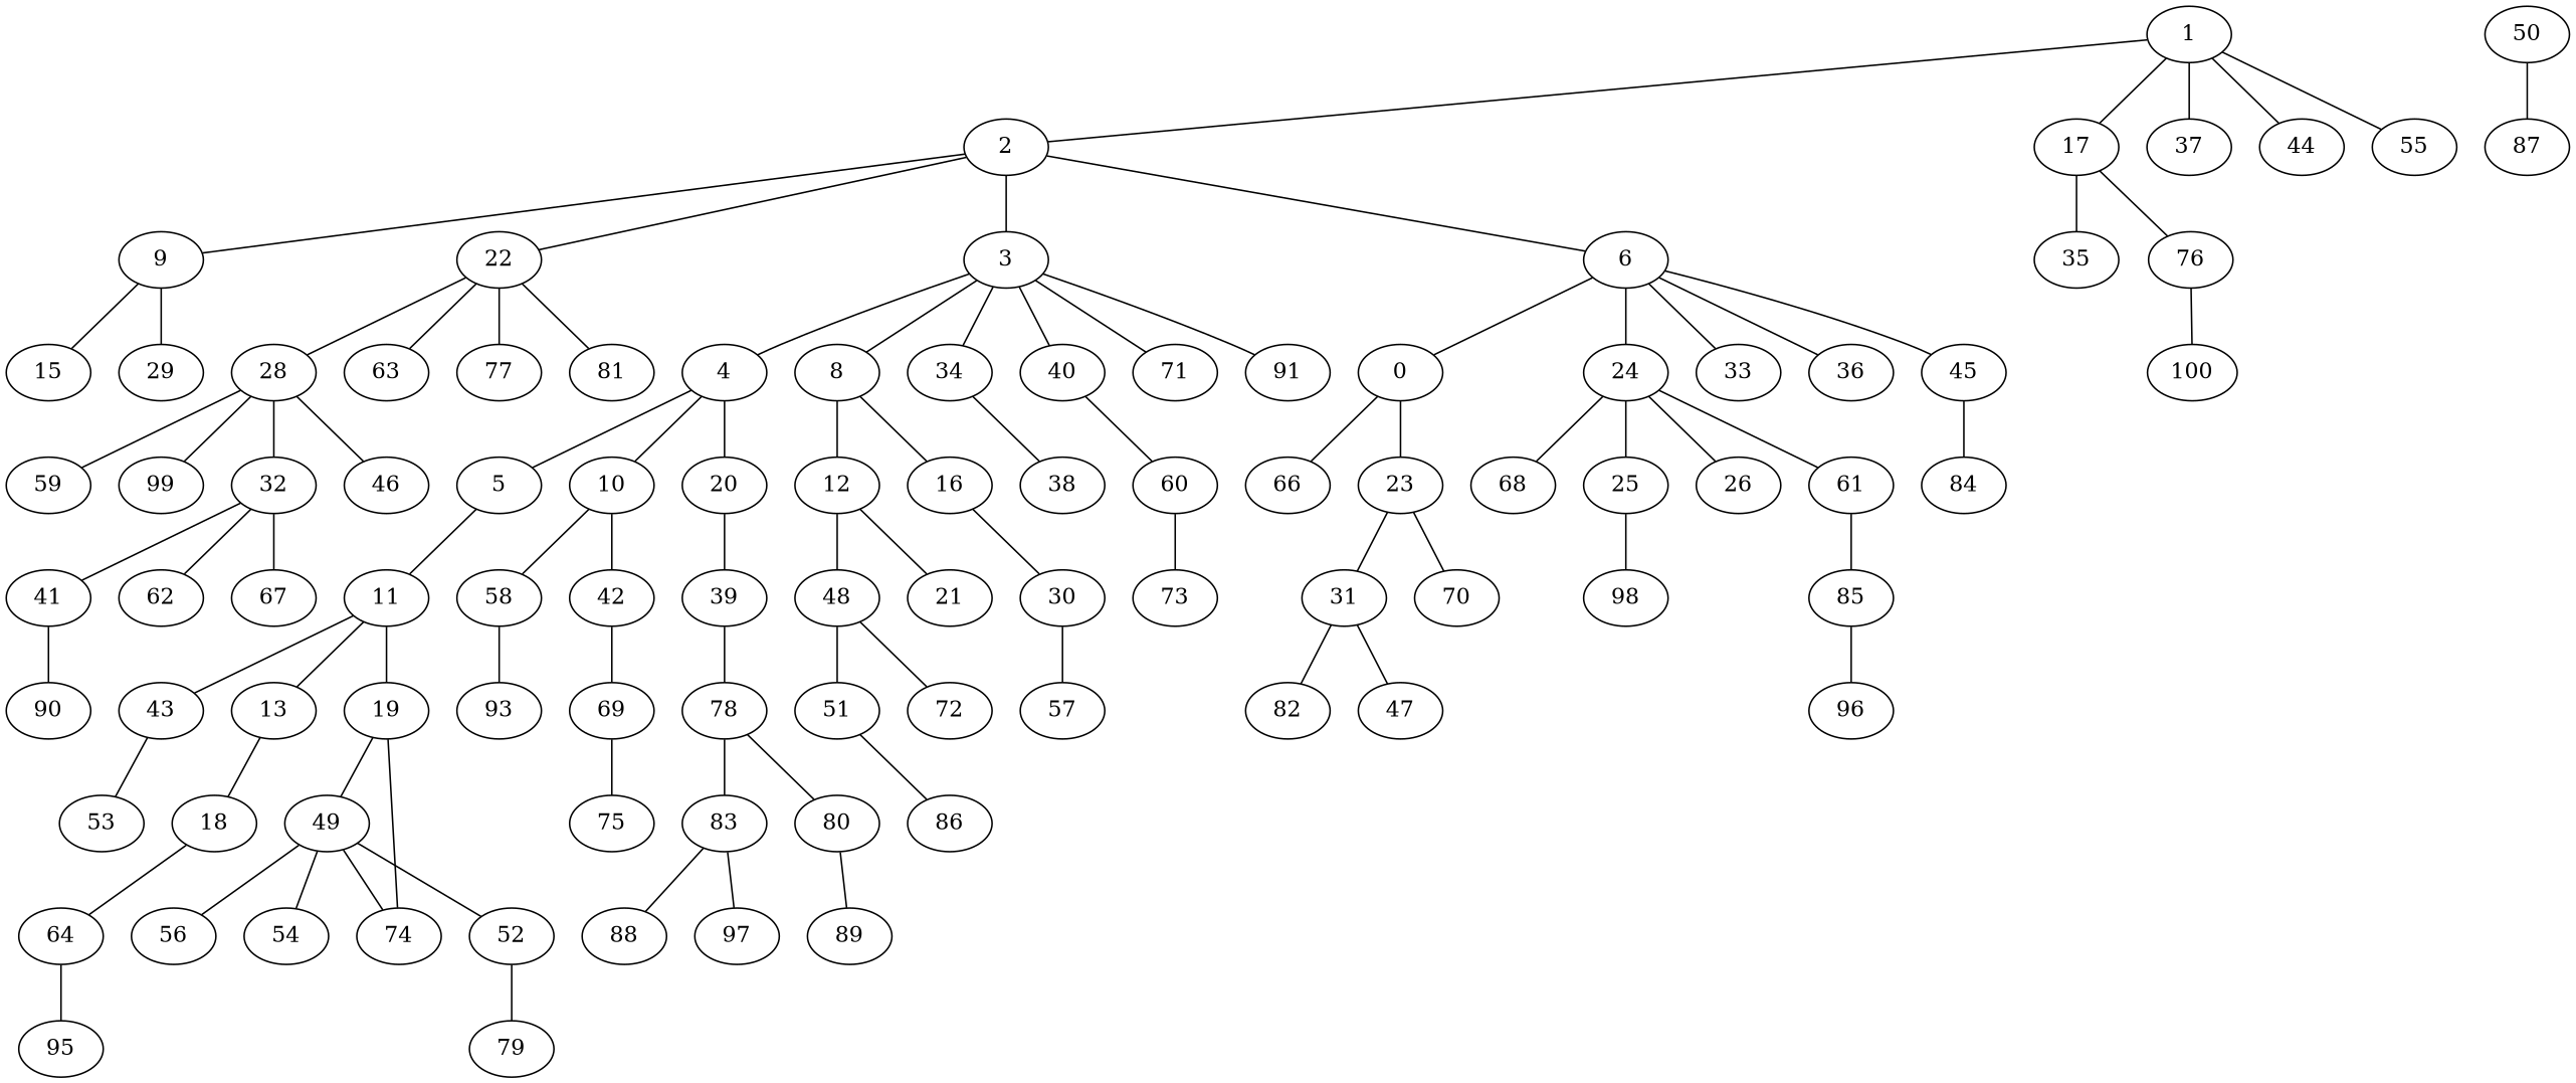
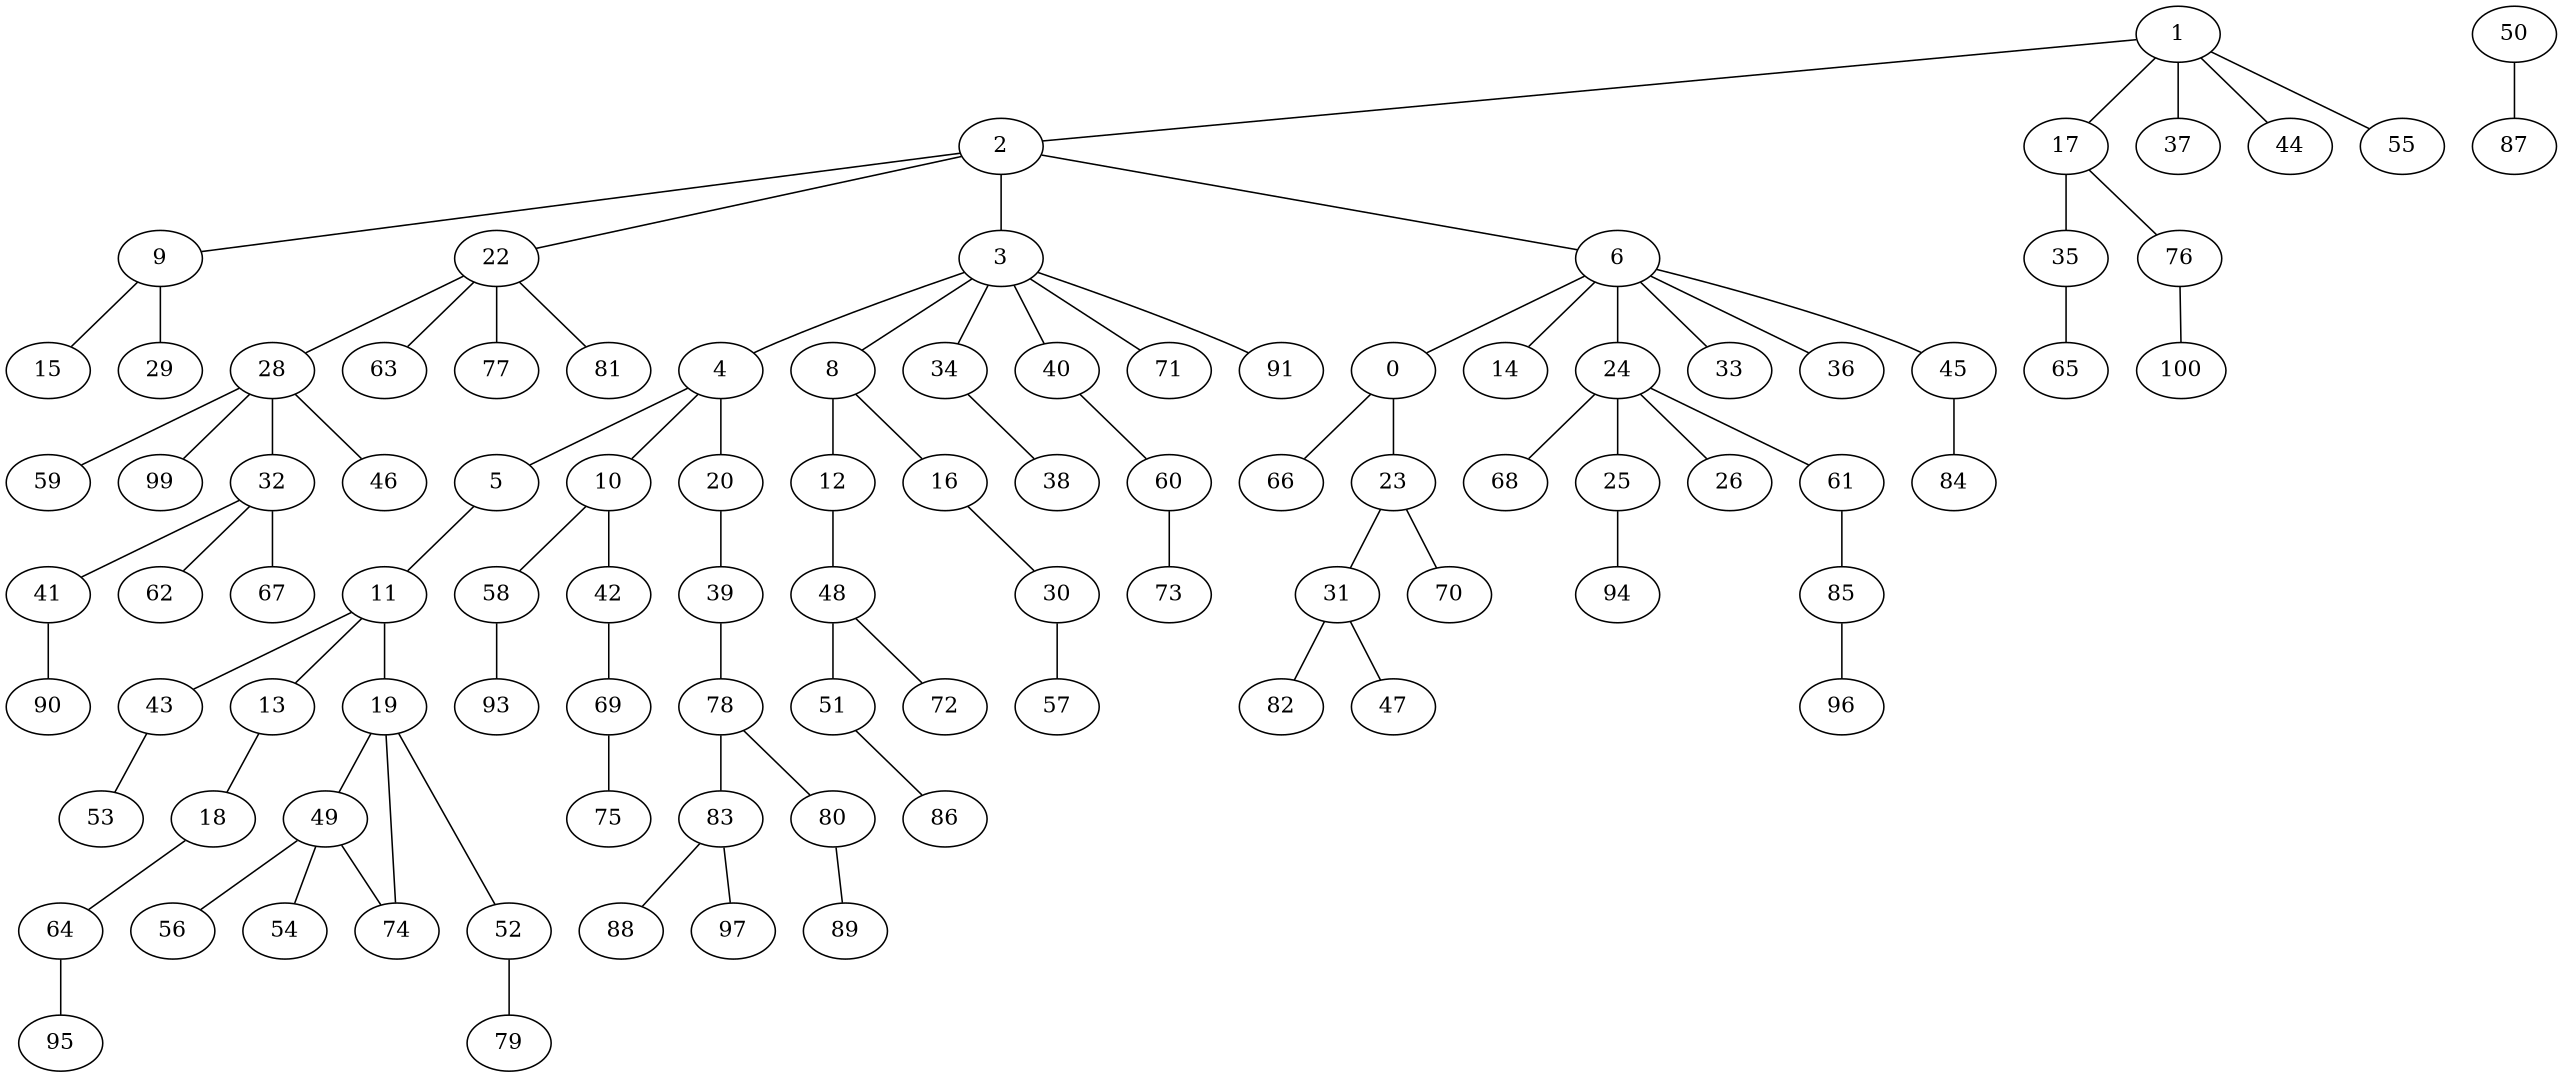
  graph {
    1
    2
    17
    37
    44
    55
    3
    6
    9
    22
    35
    76
    4
    8
    34
    40
    71
    91
    n19 [label=0]
+   14
    24
    33
    36
    45
    15
    29
    28
    63
    77
    81
+   65
    100
    5
    10
    20
    12
    16
    38
    60
    23
    66
    25
    26
    61
    68
    84
    32
    46
    59
    99
    11
    42
    58
    39
-   21
    48
    30
    73
    13
    19
    43
    69
    93
    78
    18
    49
    74
    53
    31
    70
-   94 [label=98]
+   94
    85
    47
    82
    51
    72
    57
    75
    64
    52
    54
    56
    50
    87
    86
    95
    79
    80
    83
    41
    62
    67
    96
    90
    89
    88
    97
    1 -- 2
    1 -- 17
    1 -- 37
    1 -- 44
    1 -- 55
    2 -- 3
    2 -- 6
    2 -- 9
    2 -- 22
    17 -- 35
    17 -- 76
    3 -- 4
    3 -- 8
    3 -- 34
    3 -- 40
    3 -- 71
    3 -- 91
    6 -- n19
+   6 -- 14
    6 -- 24
    6 -- 33
    6 -- 36
    6 -- 45
    9 -- 15
    9 -- 29
    22 -- 28
    22 -- 63
    22 -- 77
    22 -- 81
+   35 -- 65
    76 -- 100
    4 -- 5
    4 -- 10
    4 -- 20
    8 -- 12
    8 -- 16
    34 -- 38
    40 -- 60
    n19 -- 23
    n19 -- 66
    24 -- 25
    24 -- 26
    24 -- 61
    24 -- 68
    45 -- 84
    28 -- 32
    28 -- 46
    28 -- 59
    28 -- 99
    5 -- 11
    10 -- 42
    10 -- 58
    20 -- 39
-   12 -- 21
    12 -- 48
    16 -- 30
    60 -- 73
    23 -- 31
    23 -- 70
    25 -- 94
    61 -- 85
    32 -- 41
    32 -- 62
    32 -- 67
    11 -- 13
    11 -- 19
    11 -- 43
    42 -- 69
    58 -- 93
    39 -- 78
    48 -- 51
    48 -- 72
    30 -- 57
    13 -- 18
    19 -- 49
    19 -- 74
    43 -- 53
    69 -- 75
    78 -- 80
    78 -- 83
    18 -- 64
    49 -- 74
-   49 -- 52
+   19 -- 52
    49 -- 54
    49 -- 56
    31 -- 47
    31 -- 82
    85 -- 96
    51 -- 86
    64 -- 95
    52 -- 79
    50 -- 87
    80 -- 89
    83 -- 88
    83 -- 97
    41 -- 90
  }
